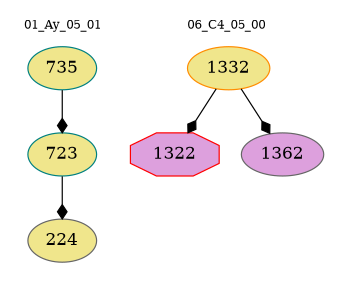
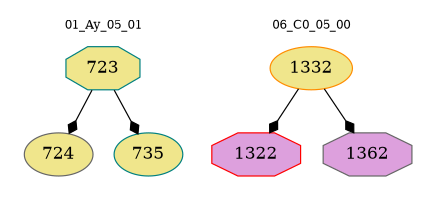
  digraph {
    node [color=teal fillcolor=khaki shape=octagon style=filled]
    edge [arrowhead=diamond color=black]
-   n1 [label=723 shape=ellipse]
-   n2 [color=gray40 label=224 shape=ellipse]
+   n1 [label=723]
+   n2 [color=gray40 label=724 shape=ellipse]
    n3 [label=735 shape=ellipse]
    n4 [color=darkorange label=1332 shape=ellipse]
    n5 [color=red fillcolor=plum label=1322]
-   n6 [color=gray40 fillcolor=plum label=1362 shape=ellipse]
+   n6 [color=gray40 fillcolor=plum label=1362]
    subgraph cluster_1 {
      color=white
      fontsize=10
      label="01_Ay_05_01"
      n1
      n2
      n3
    }
    subgraph cluster_2 {
      color=white
      fontsize=10
-     label="06_C4_05_00"
+     label="06_C0_05_00"
      n4
      n5
      n6
    }
    n1 -> n2
-   n3 -> n1
+   n1 -> n3
    n4 -> n5
    n4 -> n6
  }
